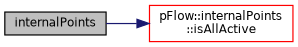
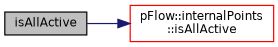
  digraph {
    rankdir=LR
    node [fontname=Helvetica fontsize=10 shape=record style=filled]
-   n1 [color=black fillcolor=grey75 fontcolor=black height=0.2 label=internalPoints width=0.4]
+   n1 [color=black fillcolor=grey75 fontcolor=black height=0.2 label=isAllActive width=0.4]
    n2 [color=red fillcolor=white height=0.2 label="pFlow::internalPoints\l::isAllActive" width=0.4]
    n1 -> n2 [color=midnightblue fontname=Helvetica fontsize=10 labelfontname=Helvetica labelfontsize=10 style=solid]
  }
